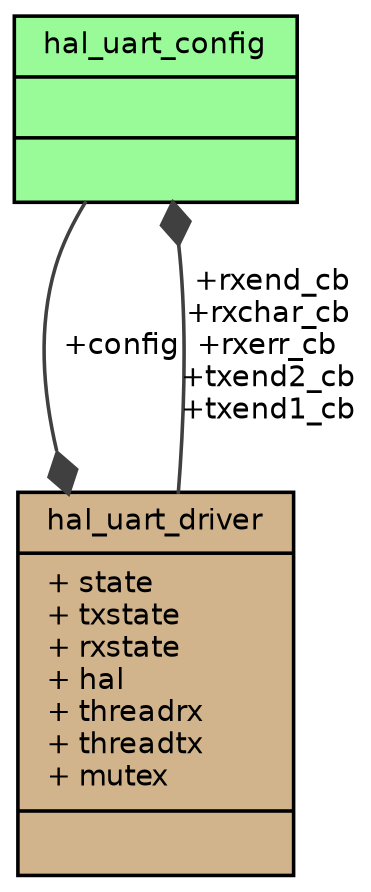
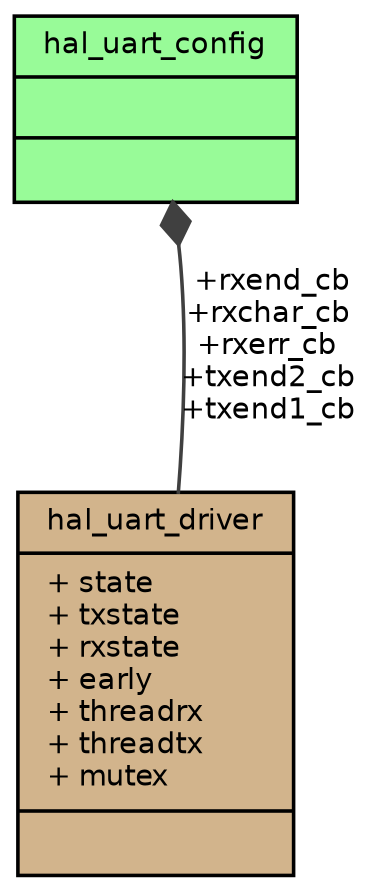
  digraph {
    node [color=black fontname=Helvetica fontsize=8 shape=record style=filled]
    edge [arrowhead=diamond color=grey25 fontname=Helvetica fontsize=8 labelfontname=Helvetica labelfontsize=8 style=solid]
    n1 [fillcolor=palegreen fontcolor=black height=0.2 label="{hal_uart_config\n||}" width=0.4]
-   n2 [height=0.2 label="{hal_uart_driver\n|+ state\l+ txstate\l+ rxstate\l+ hal\l+ threadrx\l+ threadtx\l+ mutex\l|}" width=0.4 fillcolor=tan]
-   n1 -> n2 [label=" +config"]
+   n2 [height=0.2 label="{hal_uart_driver\n|+ state\l+ txstate\l+ rxstate\l+ early\l+ threadrx\l+ threadtx\l+ mutex\l|}" width=0.4 fillcolor=tan]
    n2 -> n1 [label=" +rxend_cb\n+rxchar_cb\n+rxerr_cb\n+txend2_cb\n+txend1_cb"]
  }
